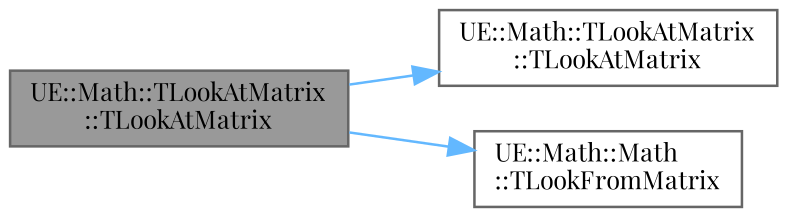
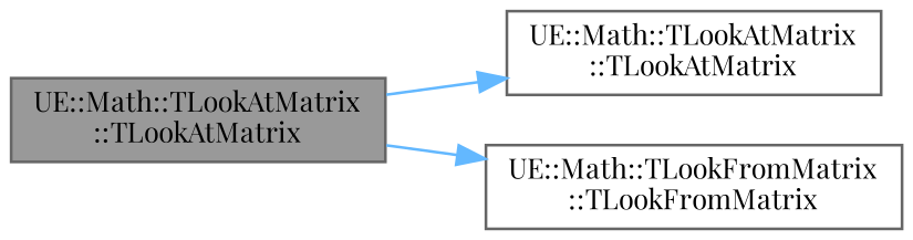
  digraph {
    rankdir=LR
    fontname="Playfair Display"
    node [color=grey40 fillcolor=white fontname="Playfair Display" fontsize=10 shape=box style=filled]
    edge [color=steelblue1 fontname="Playfair Display" fontsize=10 labelfontname=Helvetica labelfontsize=10 style=solid]
    n1 [color=gray40 fillcolor=grey60 fontcolor=black height=0.2 label="UE::Math::TLookAtMatrix\l::TLookAtMatrix" width=0.4]
    n2 [height=0.2 label="UE::Math::TLookAtMatrix\l::TLookAtMatrix" width=0.4]
-   n3 [height=0.2 label="UE::Math::Math\l::TLookFromMatrix" width=0.4]
+   n3 [height=0.2 label="UE::Math::TLookFromMatrix\l::TLookFromMatrix" width=0.4]
    n1 -> n2
    n1 -> n3
  }
